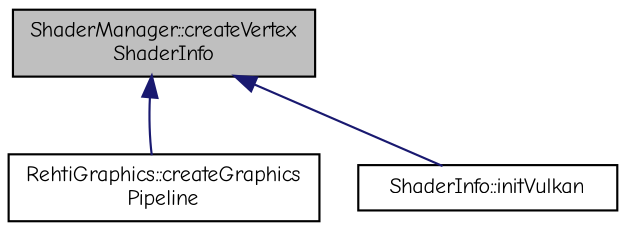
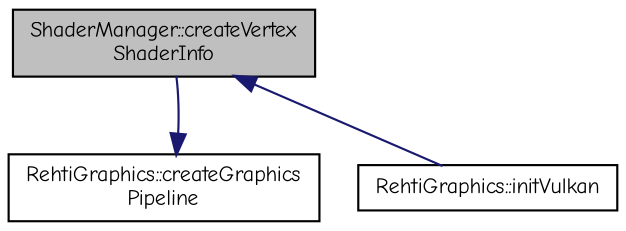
  digraph {
    fontname="Comic Neue"
    rankdir=TB
    node [color=black fillcolor=white fontname="Comic Neue" fontsize=10 shape=record style=filled]
    edge [color=midnightblue dir=back fontname="Comic Neue" fontsize=10 labelfontname=Helvetica labelfontsize=10 style=solid]
    n1 [fillcolor=grey75 fontcolor=black height=0.2 label="ShaderManager::createVertex\lShaderInfo" width=0.4]
    n2 [height=0.2 label="RehtiGraphics::createGraphics\lPipeline" width=0.4]
-   n3 [height=0.2 label="ShaderInfo::initVulkan" width=0.4]
-   n1 -> n2
+   n3 [height=0.2 label="RehtiGraphics::initVulkan" width=0.4]
+   n2 -> n1
    n1 -> n3
  }
